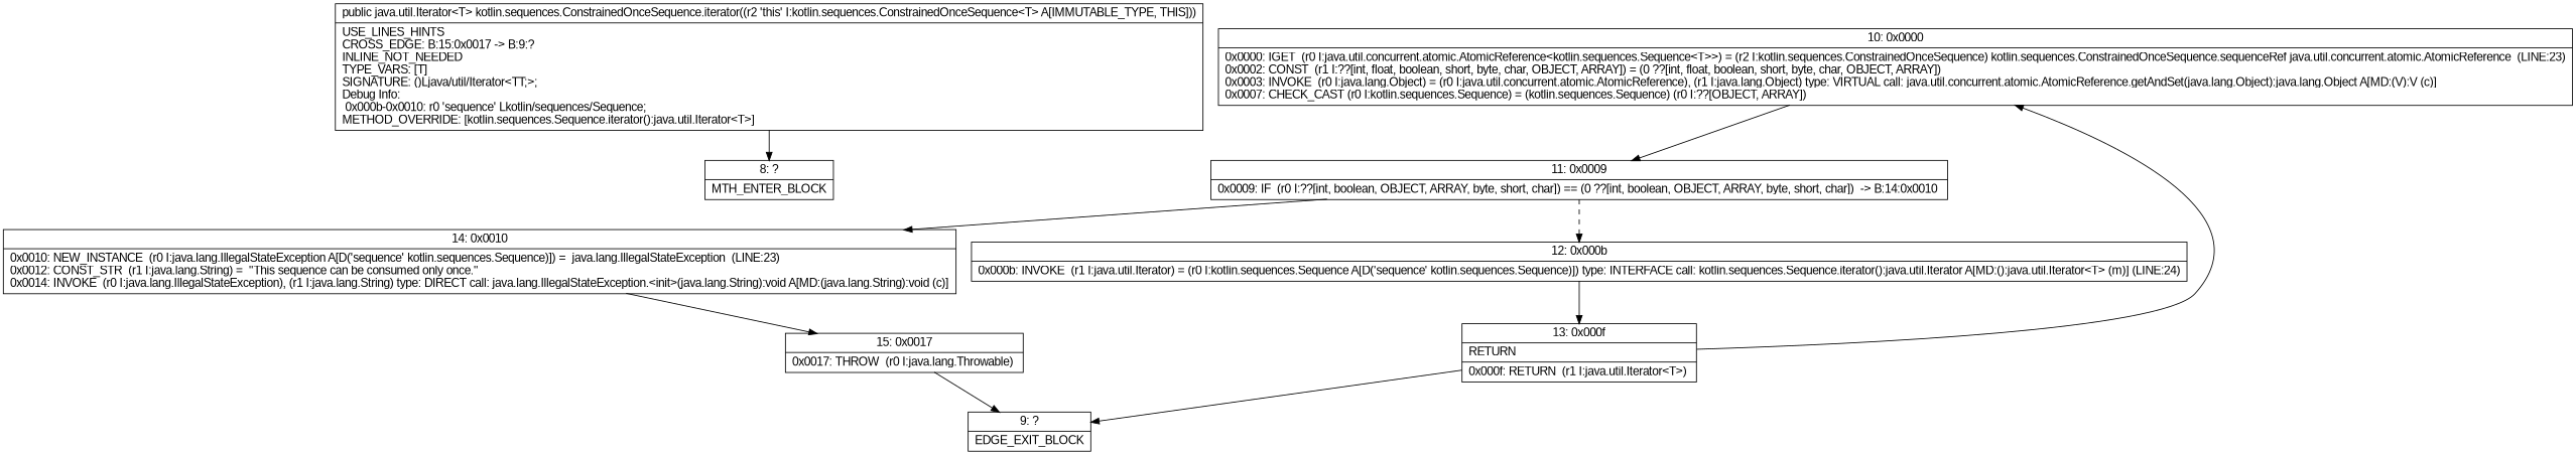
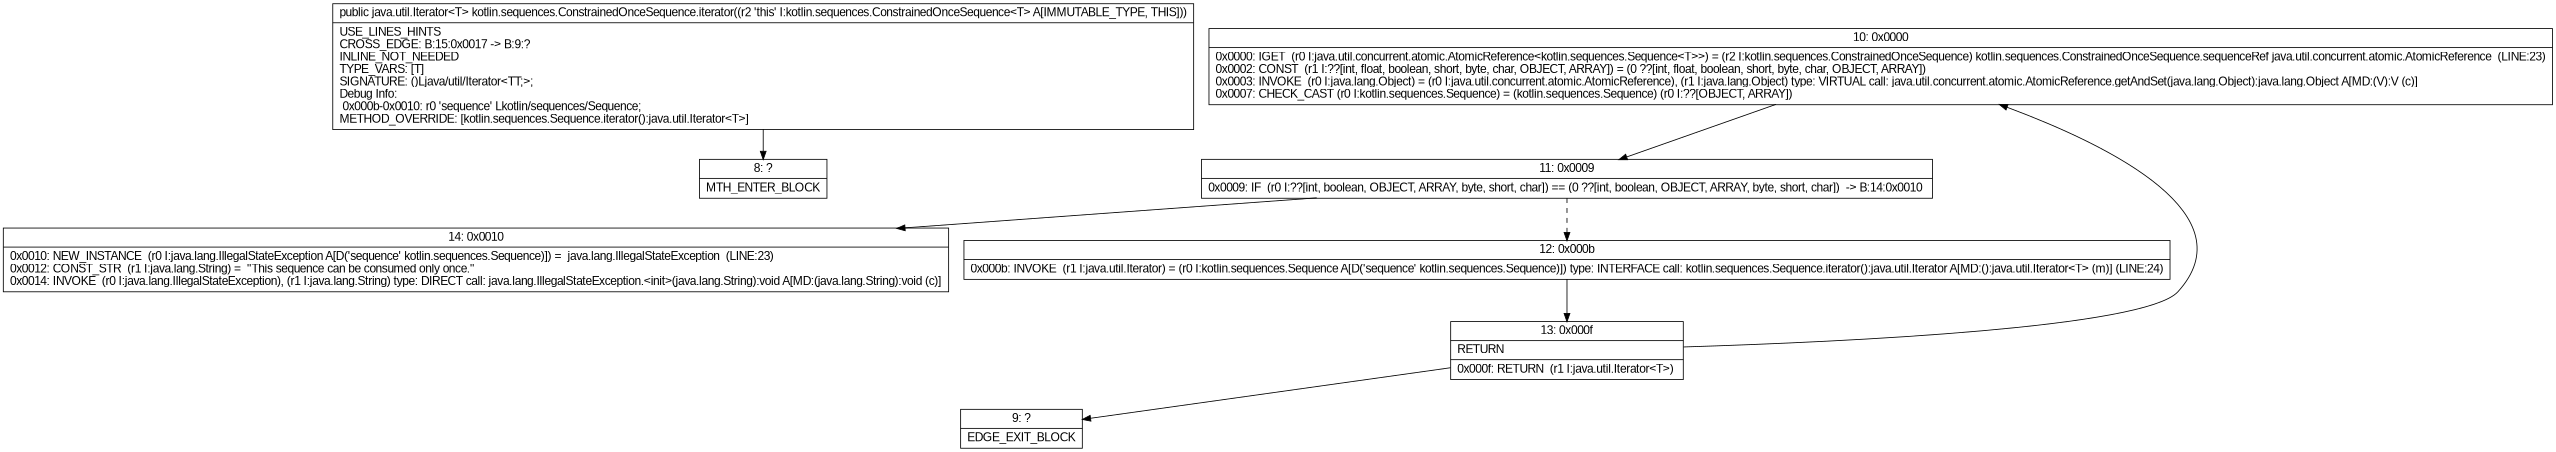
  digraph {
    fontname="Liberation Sans"
    node [fontname="Liberation Sans" shape=record]
    edge [fontname="Liberation Sans"]
    n1 [label="{8\:\ ?|MTH_ENTER_BLOCK\l}"]
    n2 [label="{10\:\ 0x0000|0x0000: IGET  (r0 I:java.util.concurrent.atomic.AtomicReference\<kotlin.sequences.Sequence\<T\>\>) = (r2 I:kotlin.sequences.ConstrainedOnceSequence) kotlin.sequences.ConstrainedOnceSequence.sequenceRef java.util.concurrent.atomic.AtomicReference  (LINE:23)\l0x0002: CONST  (r1 I:??[int, float, boolean, short, byte, char, OBJECT, ARRAY]) = (0 ??[int, float, boolean, short, byte, char, OBJECT, ARRAY]) \l0x0003: INVOKE  (r0 I:java.lang.Object) = (r0 I:java.util.concurrent.atomic.AtomicReference), (r1 I:java.lang.Object) type: VIRTUAL call: java.util.concurrent.atomic.AtomicReference.getAndSet(java.lang.Object):java.lang.Object A[MD:(V):V (c)]\l0x0007: CHECK_CAST (r0 I:kotlin.sequences.Sequence) = (kotlin.sequences.Sequence) (r0 I:??[OBJECT, ARRAY]) \l}"]
    n3 [label="{11\:\ 0x0009|0x0009: IF  (r0 I:??[int, boolean, OBJECT, ARRAY, byte, short, char]) == (0 ??[int, boolean, OBJECT, ARRAY, byte, short, char])  \-\> B:14:0x0010 \l}"]
    n4 [label="{12\:\ 0x000b|0x000b: INVOKE  (r1 I:java.util.Iterator) = (r0 I:kotlin.sequences.Sequence A[D('sequence' kotlin.sequences.Sequence)]) type: INTERFACE call: kotlin.sequences.Sequence.iterator():java.util.Iterator A[MD:():java.util.Iterator\<T\> (m)] (LINE:24)\l}"]
    n5 [label="{14\:\ 0x0010|0x0010: NEW_INSTANCE  (r0 I:java.lang.IllegalStateException A[D('sequence' kotlin.sequences.Sequence)]) =  java.lang.IllegalStateException  (LINE:23)\l0x0012: CONST_STR  (r1 I:java.lang.String) =  \"This sequence can be consumed only once.\" \l0x0014: INVOKE  (r0 I:java.lang.IllegalStateException), (r1 I:java.lang.String) type: DIRECT call: java.lang.IllegalStateException.\<init\>(java.lang.String):void A[MD:(java.lang.String):void (c)]\l}"]
    n6 [label="{13\:\ 0x000f|RETURN\l|0x000f: RETURN  (r1 I:java.util.Iterator\<T\>) \l}"]
-   n7 [label="{15\:\ 0x0017|0x0017: THROW  (r0 I:java.lang.Throwable) \l}"]
    n8 [label="{9\:\ ?|EDGE_EXIT_BLOCK\l}"]
    n9 [label="{public java.util.Iterator\<T\> kotlin.sequences.ConstrainedOnceSequence.iterator((r2 'this' I:kotlin.sequences.ConstrainedOnceSequence\<T\> A[IMMUTABLE_TYPE, THIS]))  | USE_LINES_HINTS\lCROSS_EDGE: B:15:0x0017 \-\> B:9:?\lINLINE_NOT_NEEDED\lTYPE_VARS: [T]\lSIGNATURE: ()Ljava\/util\/Iterator\<TT;\>;\lDebug Info:\l  0x000b\-0x0010: r0 'sequence' Lkotlin\/sequences\/Sequence;\lMETHOD_OVERRIDE: [kotlin.sequences.Sequence.iterator():java.util.Iterator\<T\>]\l}"]
    n2 -> n3
    n3 -> n4 [style=dashed]
    n3 -> n5
    n4 -> n6
-   n5 -> n7
    n6 -> n2
    n6 -> n8
-   n7 -> n8
    n9 -> n1
  }
